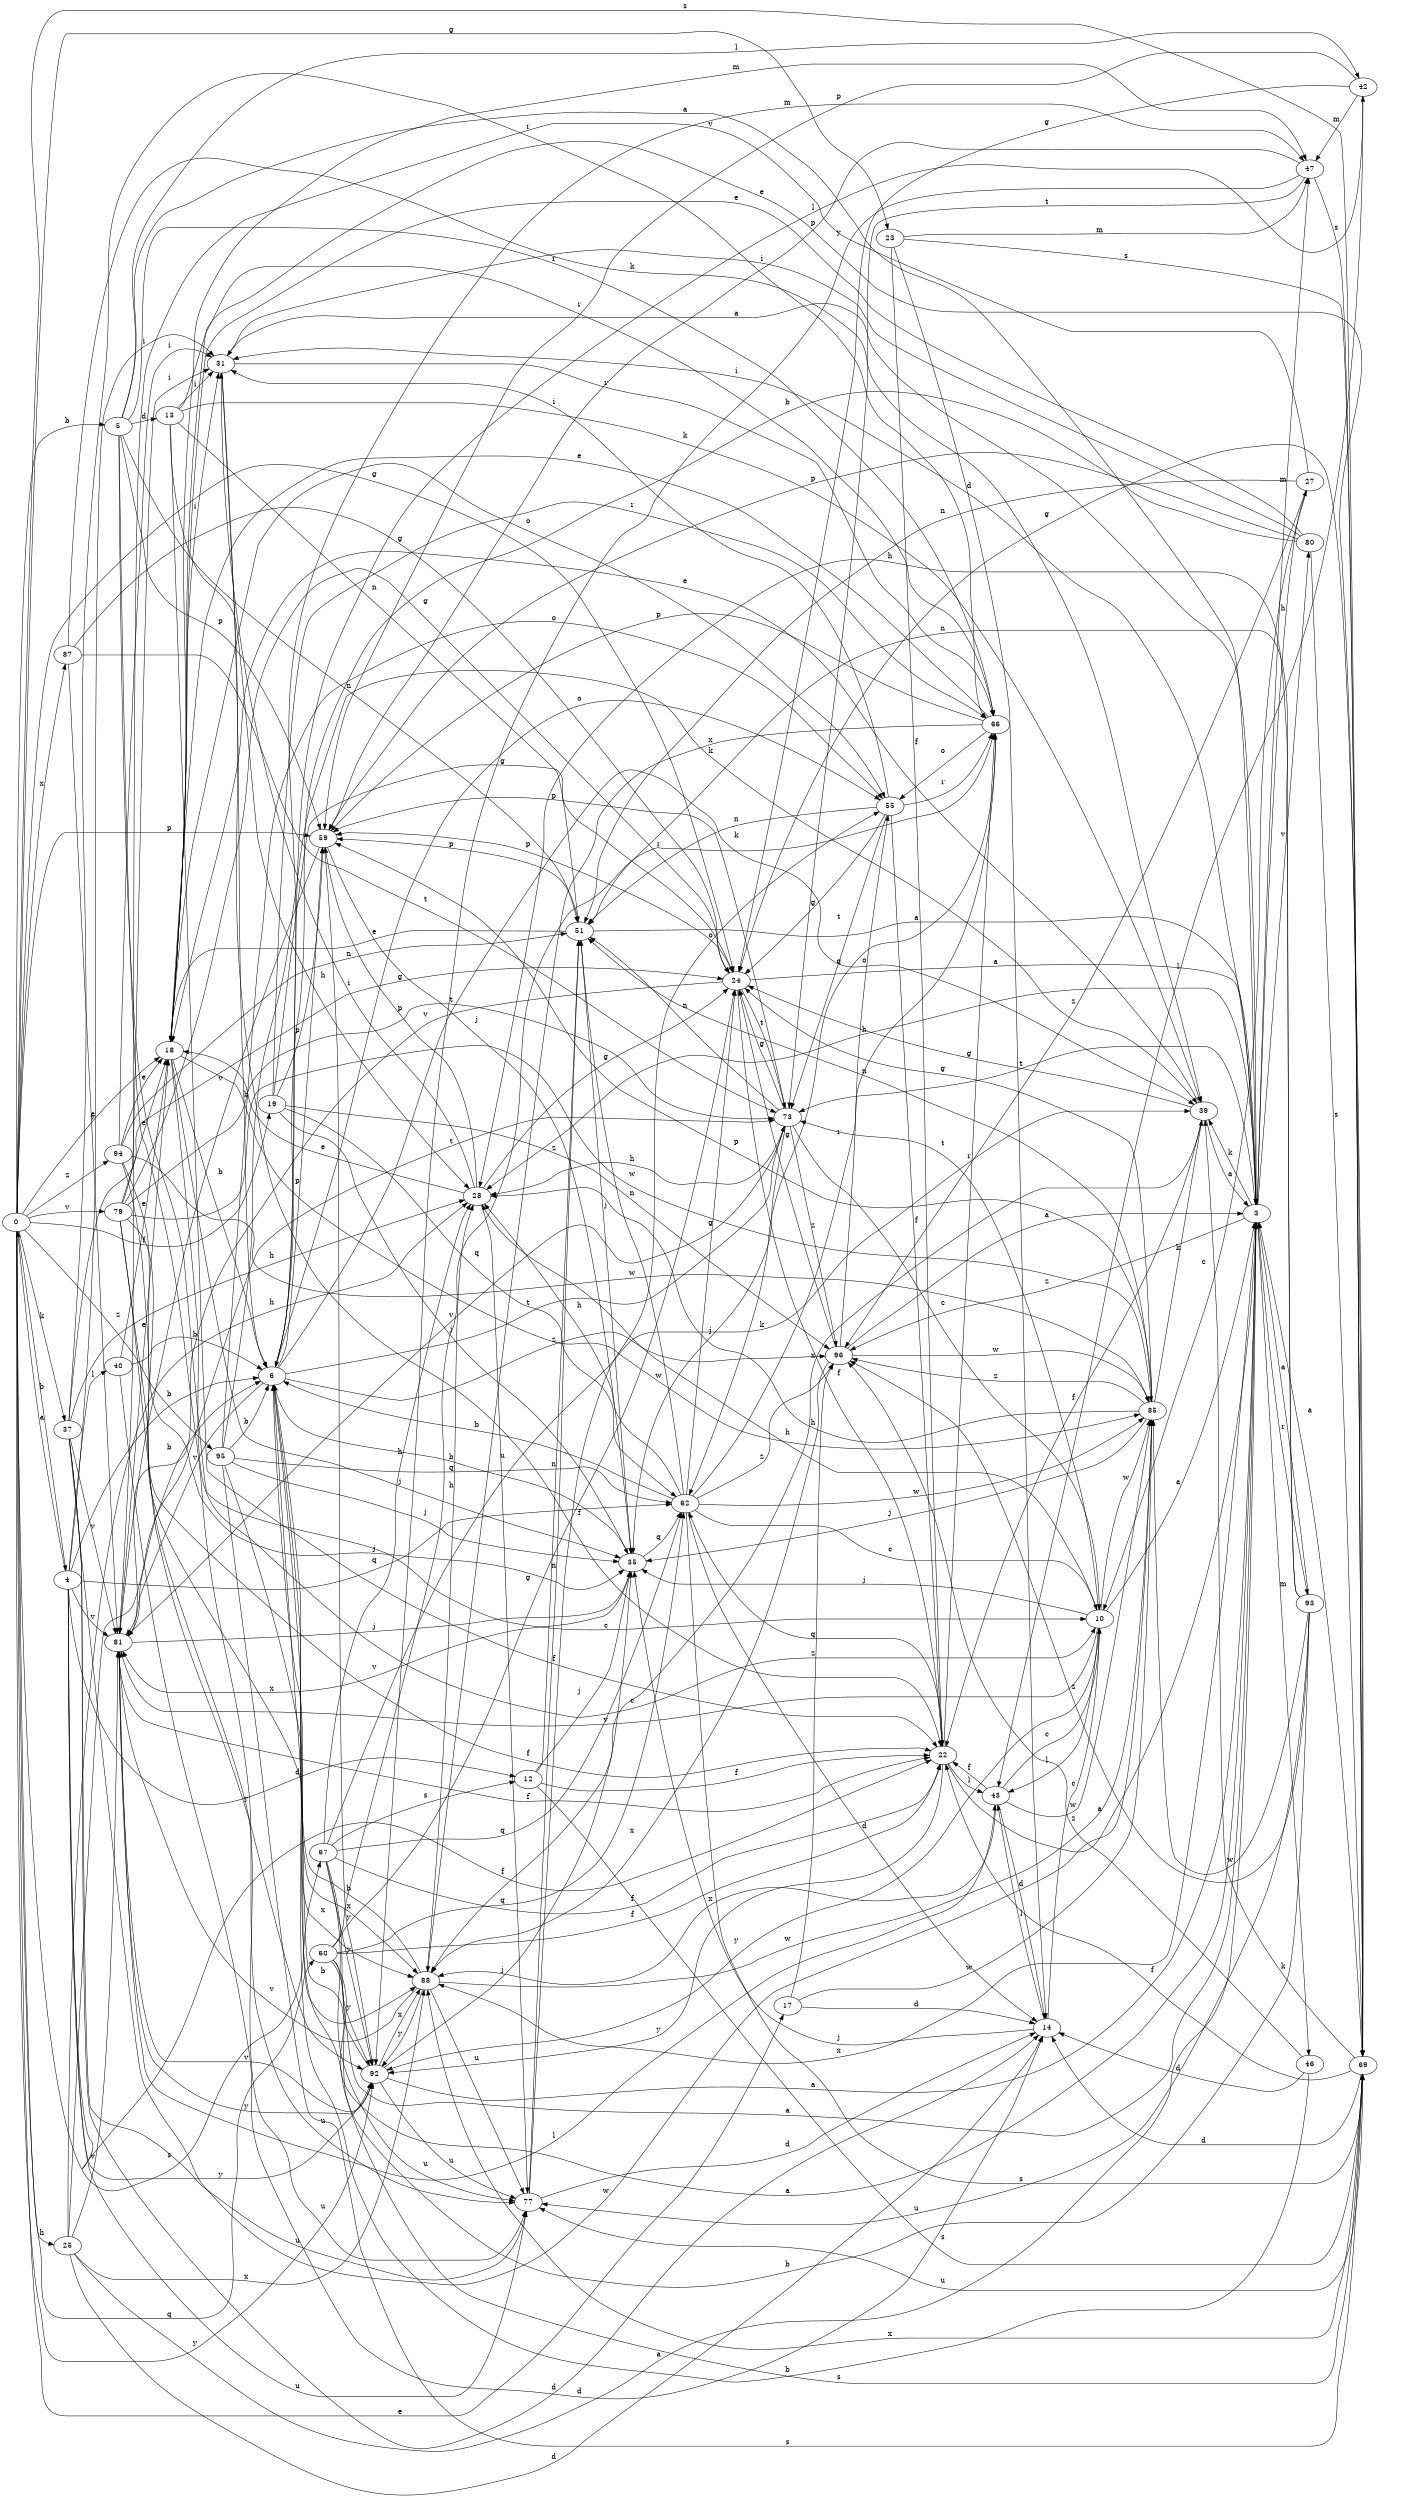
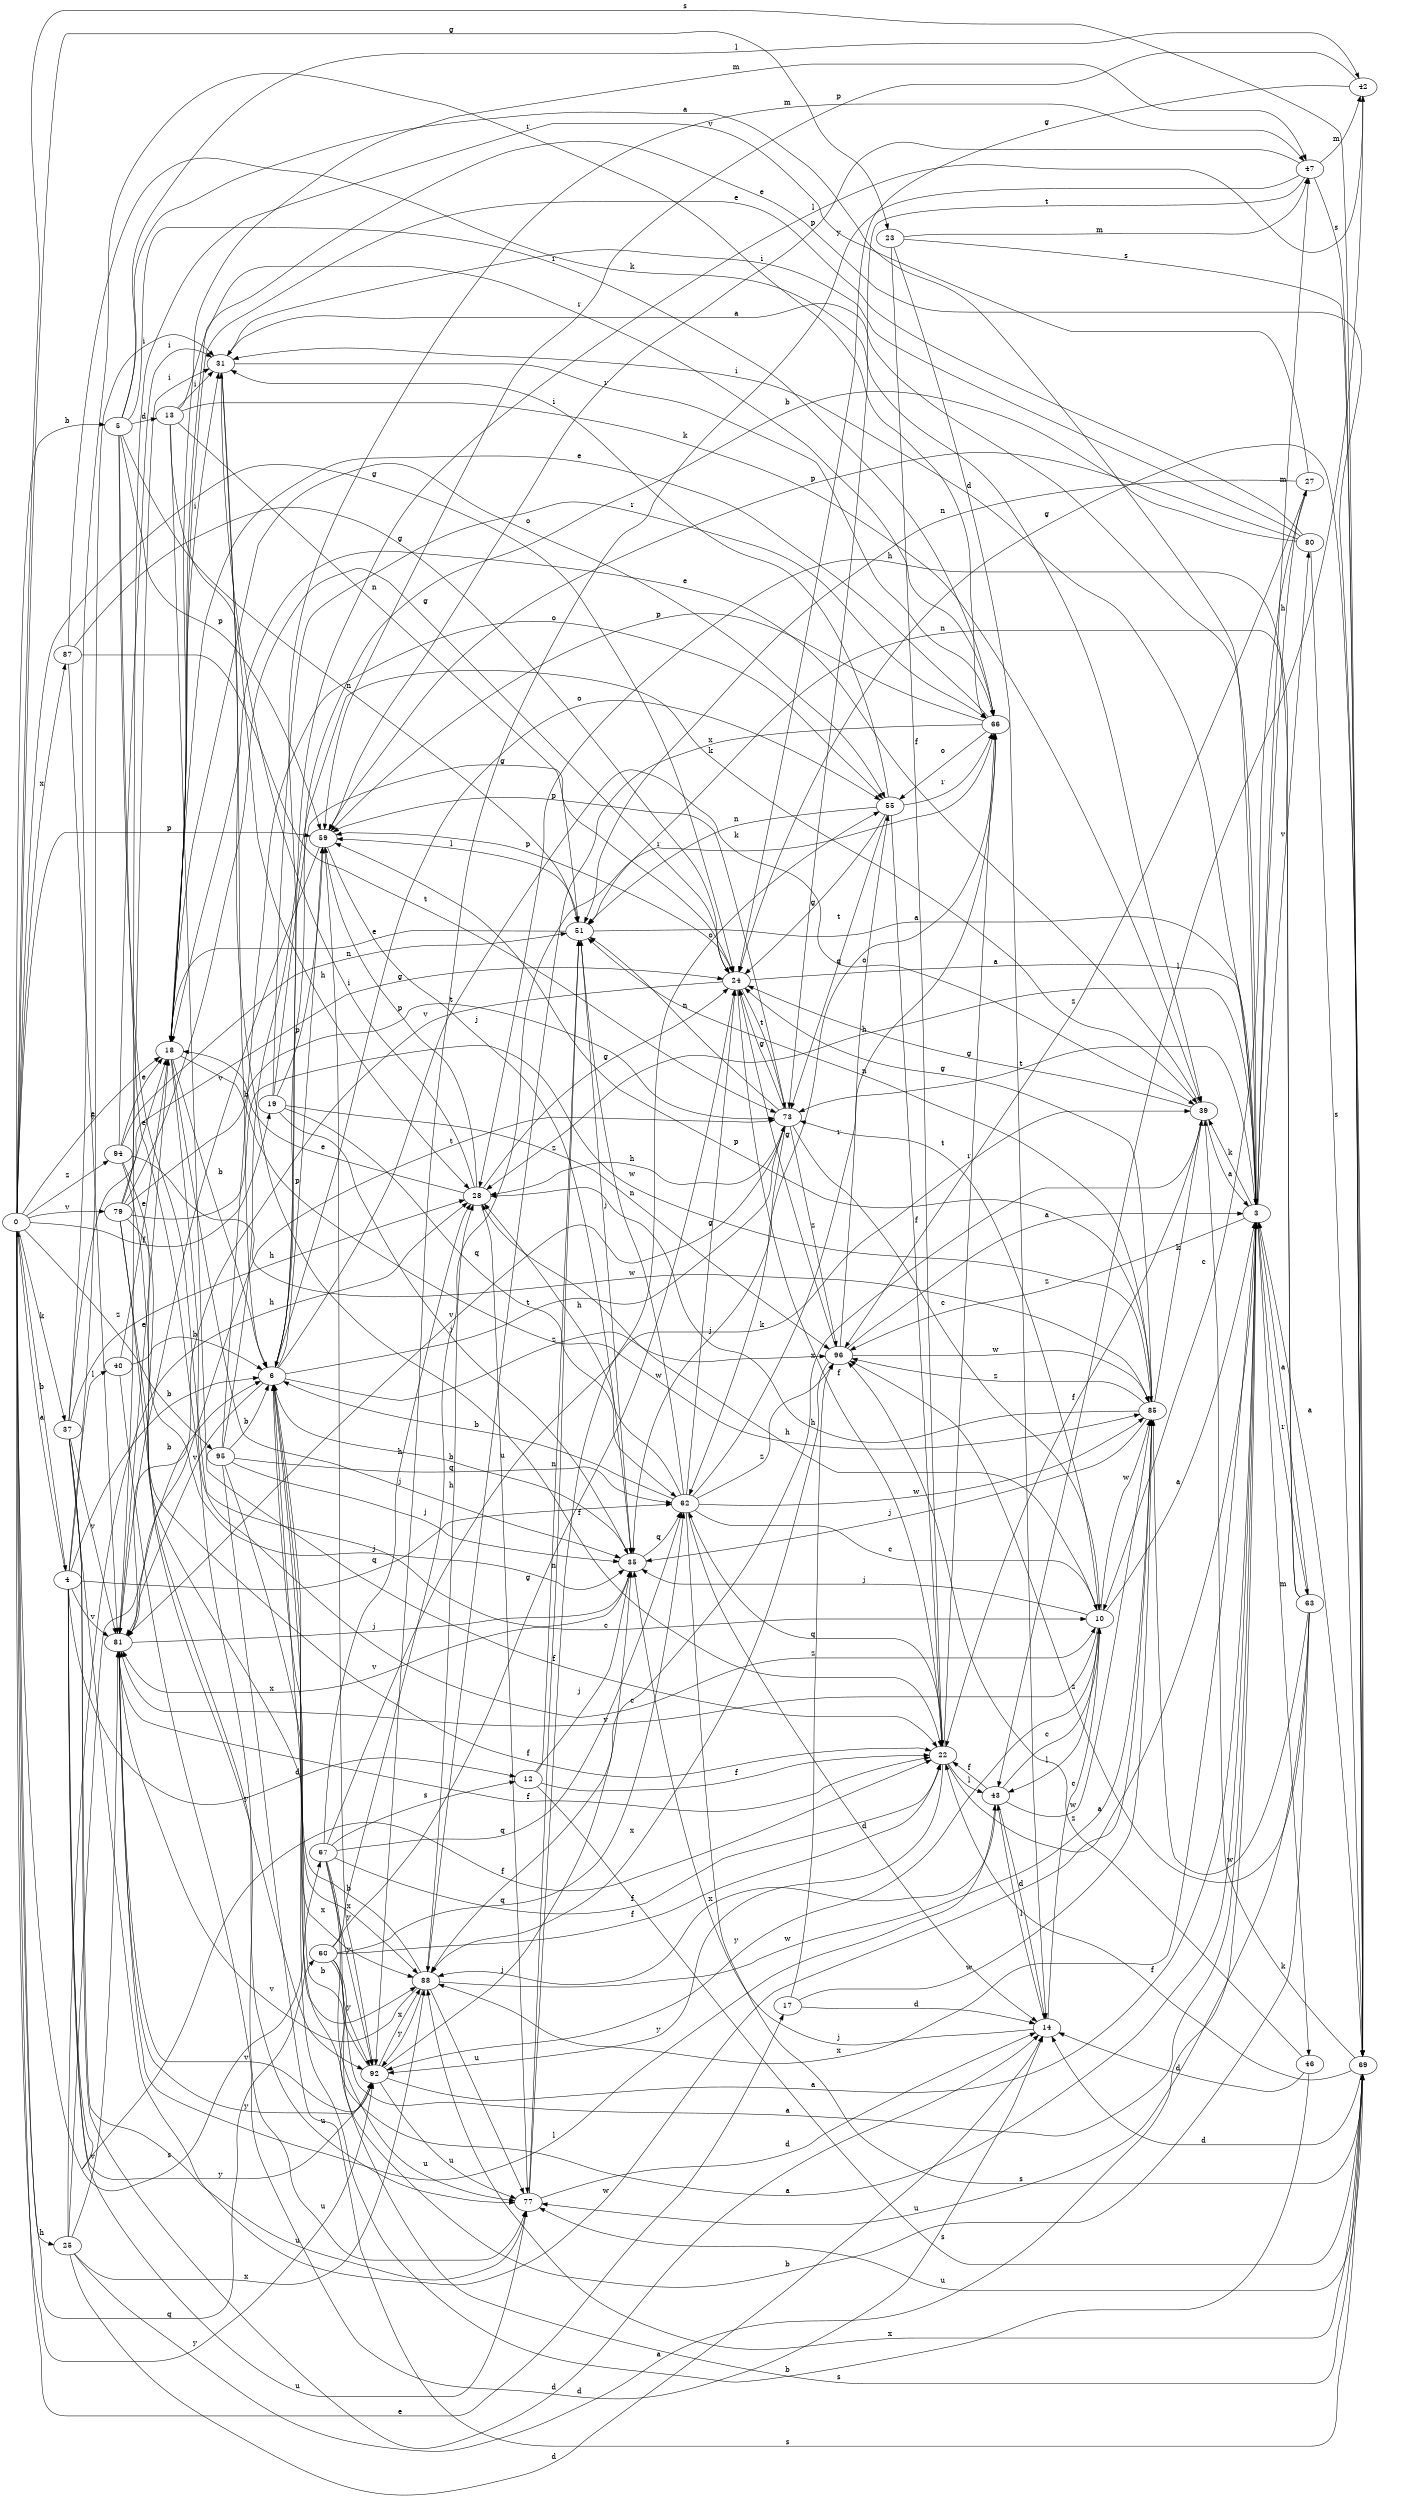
  strict digraph {
    rankdir=LR
    0
    4
    5
    17
    18
    19
    23
    24
    25
    37
    59
    60
    67
    69
    79
    87
    92
    94
    95
    31
    6
    12
    22
    40
    62
    77
    81
    3
    10
    13
    42
    51
    66
    96
    85
    14
    47
    55
    35
    73
    28
    88
    39
    27
    46
-   63 [label=93]
+   63
    80
    43
    0 -> 4 [label=b]
    0 -> 5 [label=b]
    0 -> 17 [label=e]
    0 -> 18 [label=e]
    0 -> 19 [label=f]
    0 -> 23 [label=g]
    0 -> 24 [label=g]
    0 -> 25 [label=h]
    0 -> 37 [label=k]
    0 -> 59 [label=p]
    0 -> 60 [label=q]
    0 -> 67 [label=s]
    0 -> 69 [label=s]
    0 -> 79 [label=v]
    0 -> 87 [label=x]
    0 -> 92 [label=y]
    0 -> 94 [label=z]
    0 -> 95 [label=z]
    4 -> 0 [label=a]
    4 -> 92 [label=y]
    4 -> 31 [label=i]
    4 -> 6 [label=b]
    4 -> 12 [label=d]
    4 -> 22 [label=f]
    4 -> 40 [label=l]
    4 -> 62 [label=q]
    4 -> 77 [label=u]
    4 -> 81 [label=v]
    5 -> 59 [label=p]
    5 -> 77 [label=u]
    5 -> 3 [label=a]
    5 -> 10 [label=c]
    5 -> 13 [label=d]
    5 -> 42 [label=l]
    5 -> 51 [label=n]
    5 -> 66 [label=r]
    17 -> 96 [label=z]
    17 -> 85 [label=w]
    17 -> 14 [label=d]
    18 -> 31 [label=i]
    18 -> 6 [label=b]
    18 -> 10 [label=c]
    18 -> 85 [label=w]
    18 -> 47 [label=m]
    18 -> 55 [label=o]
    18 -> 35 [label=j]
    19 -> 24 [label=g]
    19 -> 59 [label=p]
    19 -> 62 [label=q]
    19 -> 66 [label=r]
    19 -> 96 [label=z]
    19 -> 35 [label=j]
    23 -> 69 [label=s]
    23 -> 22 [label=f]
    23 -> 14 [label=d]
    23 -> 47 [label=m]
    24 -> 59 [label=p]
    24 -> 22 [label=f]
    24 -> 81 [label=v]
    24 -> 3 [label=a]
    24 -> 73 [label=t]
    25 -> 6 [label=b]
    25 -> 81 [label=v]
    25 -> 3 [label=a]
    25 -> 14 [label=d]
    25 -> 28 [label=h]
    25 -> 88 [label=x]
    37 -> 24 [label=g]
    37 -> 77 [label=u]
    37 -> 81 [label=v]
    37 -> 66 [label=r]
    37 -> 85 [label=w]
    37 -> 14 [label=d]
    37 -> 28 [label=h]
    59 -> 92 [label=y]
    59 -> 81 [label=v]
    59 -> 35 [label=j]
    60 -> 24 [label=g]
    60 -> 69 [label=s]
    60 -> 92 [label=y]
    60 -> 22 [label=f]
    60 -> 62 [label=q]
    60 -> 3 [label=a]
    60 -> 66 [label=r]
    67 -> 92 [label=y]
    67 -> 12 [label=s]
    67 -> 22 [label=f]
    67 -> 62 [label=q]
    67 -> 77 [label=u]
    67 -> 3 [label=a]
    67 -> 28 [label=h]
    67 -> 39 [label=k]
    69 -> 18 [label=e]
    69 -> 24 [label=g]
    69 -> 22 [label=f]
    69 -> 77 [label=u]
    69 -> 3 [label=a]
    69 -> 14 [label=d]
    69 -> 88 [label=x]
    69 -> 39 [label=k]
    79 -> 18 [label=e]
    79 -> 24 [label=g]
    79 -> 92 [label=y]
    79 -> 31 [label=i]
    79 -> 22 [label=f]
    79 -> 85 [label=w]
    79 -> 73 [label=t]
    79 -> 88 [label=x]
    87 -> 24 [label=g]
    87 -> 81 [label=v]
    87 -> 73 [label=t]
    87 -> 39 [label=k]
    92 -> 6 [label=b]
    92 -> 77 [label=u]
    92 -> 81 [label=v]
    92 -> 3 [label=a]
    92 -> 35 [label=j]
    92 -> 88 [label=x]
    94 -> 18 [label=e]
    94 -> 31 [label=i]
    94 -> 77 [label=u]
    94 -> 51 [label=n]
    94 -> 85 [label=w]
    94 -> 35 [label=j]
    95 -> 69 [label=s]
    95 -> 6 [label=b]
    95 -> 62 [label=q]
    95 -> 55 [label=o]
    95 -> 35 [label=j]
    95 -> 88 [label=x]
    95 -> 39 [label=k]
    31 -> 6 [label=b]
    31 -> 22 [label=f]
    31 -> 3 [label=a]
    31 -> 66 [label=r]
    6 -> 59 [label=p]
    6 -> 81 [label=v]
    6 -> 42 [label=l]
    6 -> 96 [label=z]
    6 -> 47 [label=m]
    6 -> 55 [label=o]
    6 -> 73 [label=t]
    6 -> 88 [label=x]
    6 -> 39 [label=k]
    12 -> 69 [label=s]
    12 -> 22 [label=f]
    12 -> 51 [label=n]
    12 -> 35 [label=j]
    22 -> 92 [label=y]
    22 -> 62 [label=q]
    22 -> 3 [label=a]
    22 -> 66 [label=r]
    22 -> 43 [label=l]
    40 -> 18 [label=e]
    40 -> 6 [label=b]
    40 -> 14 [label=d]
    62 -> 24 [label=g]
    62 -> 69 [label=s]
    62 -> 6 [label=b]
    62 -> 10 [label=c]
    62 -> 51 [label=n]
    62 -> 66 [label=r]
    62 -> 96 [label=z]
    62 -> 85 [label=w]
    62 -> 14 [label=d]
    62 -> 28 [label=h]
    77 -> 51 [label=n]
    77 -> 14 [label=d]
    77 -> 55 [label=o]
    81 -> 18 [label=e]
    81 -> 92 [label=y]
    81 -> 22 [label=f]
    81 -> 35 [label=j]
    81 -> 73 [label=t]
    81 -> 43 [label=l]
    3 -> 31 [label=i]
    3 -> 96 [label=z]
    3 -> 47 [label=m]
    3 -> 73 [label=t]
    3 -> 28 [label=h]
    3 -> 88 [label=x]
    3 -> 39 [label=k]
    3 -> 27 [label=h]
    3 -> 46 [label=m]
    3 -> 63 [label=r]
    3 -> 80 [label=v]
    10 -> 92 [label=y]
    10 -> 81 [label=v]
    10 -> 3 [label=a]
    10 -> 85 [label=w]
    10 -> 35 [label=j]
    10 -> 73 [label=t]
    10 -> 28 [label=h]
    10 -> 43 [label=l]
    13 -> 31 [label=i]
    13 -> 22 [label=f]
    13 -> 51 [label=n]
    13 -> 66 [label=r]
    13 -> 28 [label=h]
    13 -> 39 [label=k]
    42 -> 24 [label=g]
    42 -> 59 [label=p]
-   42 -> 47 [label=m]
+   47 -> 42 [label=m]
    42 -> 43 [label=l]
    51 -> 18 [label=e]
-   51 -> 59 [label=p]
+   51 -> 59 [label=l]
    51 -> 3 [label=a]
    51 -> 35 [label=j]
    66 -> 18 [label=e]
    66 -> 59 [label=p]
    66 -> 62 [label=q]
    66 -> 55 [label=o]
    66 -> 88 [label=x]
    96 -> 24 [label=g]
    96 -> 3 [label=a]
    96 -> 85 [label=w]
    96 -> 55 [label=o]
    96 -> 88 [label=x]
    85 -> 24 [label=g]
    85 -> 59 [label=p]
    85 -> 51 [label=n]
    85 -> 96 [label=z]
    85 -> 35 [label=j]
    85 -> 28 [label=h]
    85 -> 39 [label=k]
    14 -> 10 [label=c]
    14 -> 35 [label=j]
    14 -> 43 [label=l]
    47 -> 59 [label=p]
    47 -> 69 [label=s]
    47 -> 92 [label=y]
    47 -> 73 [label=t]
    55 -> 24 [label=g]
    55 -> 31 [label=i]
    55 -> 22 [label=f]
    55 -> 51 [label=n]
    55 -> 66 [label=r]
    55 -> 73 [label=t]
    35 -> 6 [label=b]
    35 -> 62 [label=q]
    35 -> 81 [label=v]
    73 -> 24 [label=g]
    73 -> 59 [label=p]
    73 -> 81 [label=v]
    73 -> 10 [label=c]
    73 -> 51 [label=n]
    73 -> 96 [label=z]
    73 -> 35 [label=j]
    73 -> 28 [label=h]
    28 -> 18 [label=e]
    28 -> 24 [label=g]
    28 -> 59 [label=p]
    28 -> 31 [label=i]
    28 -> 77 [label=u]
    88 -> 92 [label=y]
    88 -> 6 [label=b]
    88 -> 77 [label=u]
    88 -> 81 [label=v]
    88 -> 85 [label=w]
    88 -> 28 [label=h]
    39 -> 18 [label=e]
    39 -> 24 [label=g]
    39 -> 22 [label=f]
    39 -> 3 [label=a]
    39 -> 88 [label=x]
    27 -> 81 [label=v]
    27 -> 10 [label=c]
    27 -> 51 [label=n]
    27 -> 96 [label=z]
    46 -> 6 [label=b]
    46 -> 96 [label=z]
    46 -> 14 [label=d]
    63 -> 6 [label=b]
    63 -> 77 [label=u]
    63 -> 3 [label=a]
    63 -> 51 [label=n]
    63 -> 96 [label=z]
    63 -> 85 [label=w]
    63 -> 28 [label=h]
    80 -> 18 [label=e]
    80 -> 59 [label=p]
    80 -> 69 [label=s]
    80 -> 31 [label=i]
    80 -> 6 [label=b]
    43 -> 22 [label=f]
    43 -> 10 [label=c]
    43 -> 85 [label=w]
    43 -> 14 [label=d]
    43 -> 88 [label=x]
  }
